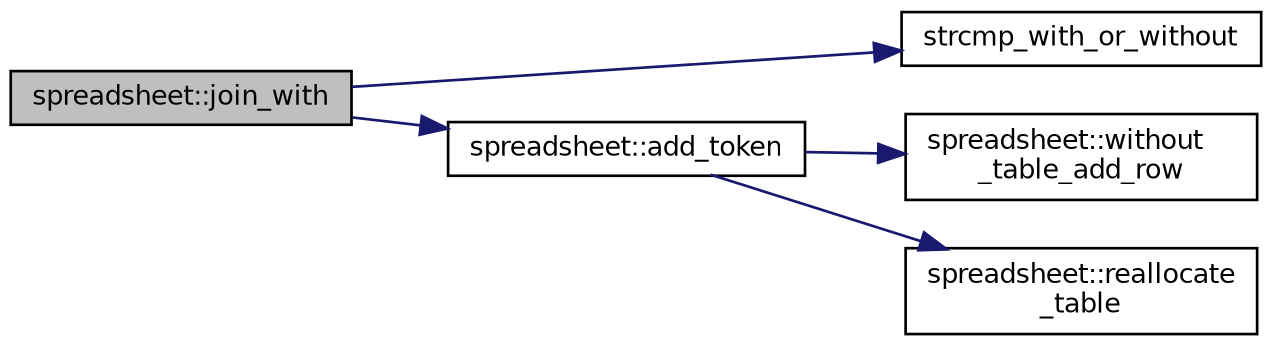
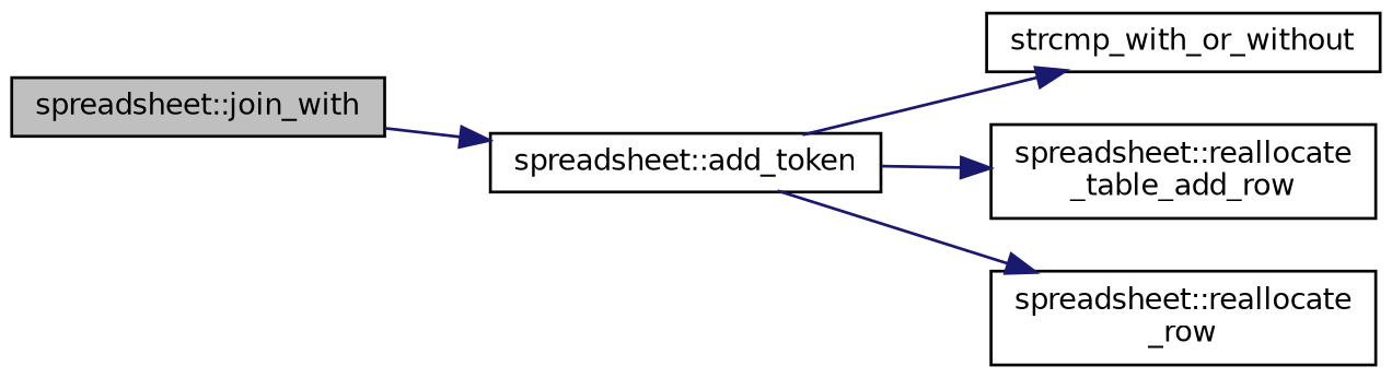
  digraph {
    rankdir=LR
    node [color=black fillcolor=white fontname=Helvetica fontsize=10 shape=record style=filled]
    edge [color=midnightblue fontname=Helvetica fontsize=10 labelfontname=Helvetica labelfontsize=10 style=solid]
    n1 [fillcolor=grey75 fontcolor=black height=0.2 label="spreadsheet::join_with" width=0.4]
    n2 [height=0.2 label=strcmp_with_or_without width=0.4]
    n3 [height=0.2 label="spreadsheet::add_token" width=0.4]
-   n4 [height=0.2 label="spreadsheet::without\l_table_add_row" width=0.4]
-   n5 [height=0.2 label="spreadsheet::reallocate\l_table" width=0.4]
-   n1 -> n2
+   n4 [height=0.2 label="spreadsheet::reallocate\l_table_add_row" width=0.4]
+   n5 [height=0.2 label="spreadsheet::reallocate\l_row" width=0.4]
+   n3 -> n2
    n1 -> n3
    n3 -> n4
    n3 -> n5
  }
